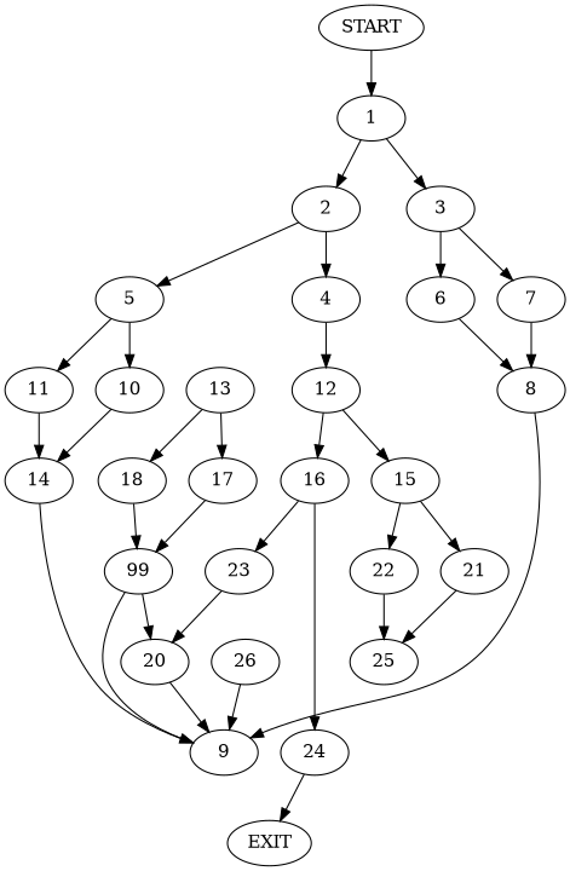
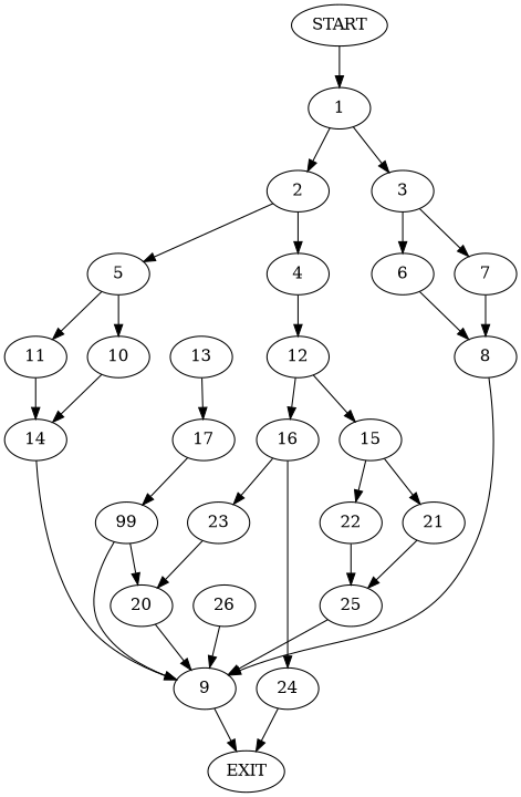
  digraph {
    n1 [label=START]
    1
    2
    3
    n5 [label=EXIT]
    4
    5
    6
    7
    12
    10
    11
    8
    15
    16
    13
    17
-   18
    14
    9
    21
    22
    23
    24
    n25 [label=99]
    25
    20
    26
    n1 -> 1
    1 -> 2
    1 -> 3
    2 -> 4
    2 -> 5
    3 -> 6
    3 -> 7
    4 -> 12
    5 -> 10
    5 -> 11
    6 -> 8
    7 -> 8
    12 -> 15
    12 -> 16
    10 -> 14
    11 -> 14
    8 -> 9
    15 -> 21
    15 -> 22
    16 -> 23
    16 -> 24
    13 -> 17
-   13 -> 18
    17 -> n25
-   18 -> n25
    14 -> 9
+   9 -> n5
    21 -> 25
    22 -> 25
    23 -> 20
    24 -> n5
    n25 -> 9
    n25 -> 20
+   25 -> 9
    20 -> 9
    26 -> 9
  }
